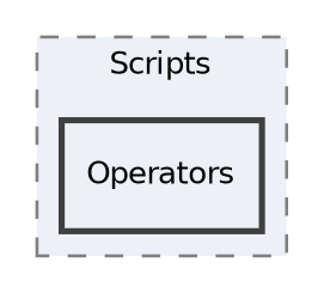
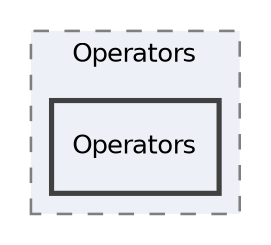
  digraph {
    compound=true
    rankdir=LR
    n1 [color=grey25 fillcolor="#edf0f7" fontname=Helvetica fontsize=10 label=Operators shape=box style="filled,bold,"]
    subgraph cluster_1 {
      bgcolor="#edf0f7"
      fontname=Helvetica
      fontsize=10
-     label=Scripts
+     label=Operators
      pencolor=grey50
      style="filled,dashed,"
      n1
    }
  }
